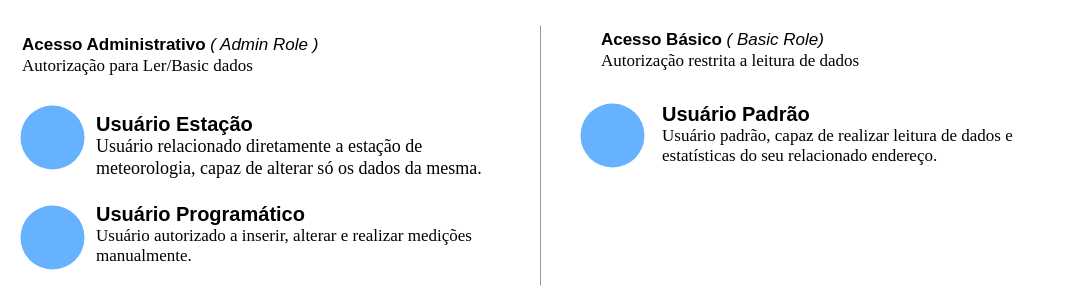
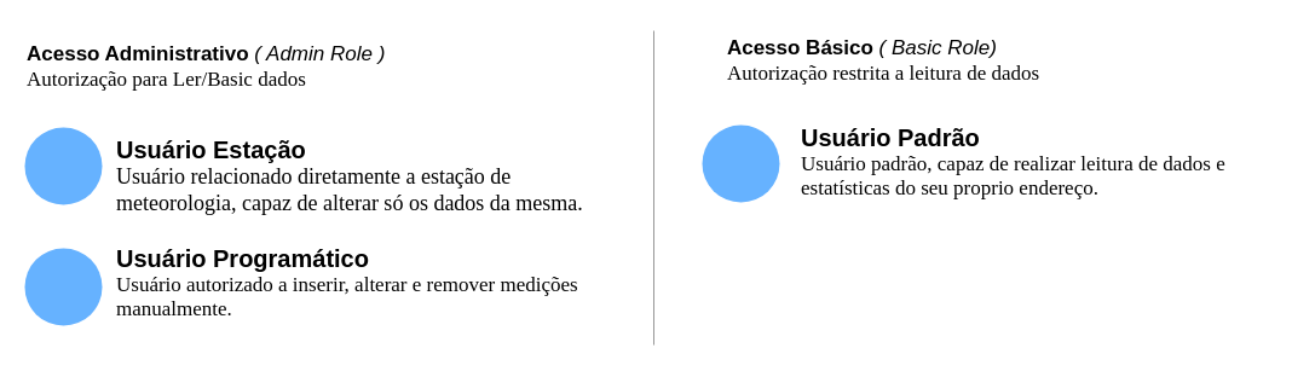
  <mxCell id="0" />
  <mxCell id="1" parent="0" />
  <mxCell id="2" value="&lt;div&gt;&lt;b&gt;Acesso Administrativo&amp;nbsp;&lt;/b&gt;&lt;i&gt;( Admin Role )&lt;/i&gt;&lt;/div&gt;&lt;div&gt;&lt;font face=&quot;verdana&quot;&gt;Autorização para Ler/Basic dados&lt;/font&gt;&lt;/div&gt;" style="text;html=1;strokeColor=none;fillColor=none;align=left;verticalAlign=middle;whiteSpace=wrap;rounded=0;fontSize=17;" parent="1" vertex="1"><mxGeometry x="20" y="25" width="360" height="60" as="geometry" /></mxCell>
  <mxCell id="3" value="&lt;span style=&quot;font-size: 20px&quot;&gt;&lt;b&gt;Usuário Estação&lt;br&gt;&lt;/b&gt;&lt;/span&gt;&lt;div style=&quot;font-size: 17px&quot;&gt;&lt;span style=&quot;font-family: &amp;#34;verdana&amp;#34;&quot;&gt;&lt;font style=&quot;font-size: 18px&quot;&gt;Usuário relacionado diretamente a estação de meteorologia, capaz de alterar só os dados da mesma&lt;/font&gt;&lt;/span&gt;&lt;span style=&quot;font-size: 18px ; font-family: &amp;#34;verdana&amp;#34;&quot;&gt;.&lt;/span&gt;&lt;/div&gt;" style="strokeColor=none;fillColor=none;fontColor=#000000;perimeter=none;whiteSpace=wrap;resizeWidth=1;align=left;spacing=2;fontSize=14;verticalAlign=top;html=1;" parent="1" vertex="1"><mxGeometry x="94" y="105" width="396" height="80" as="geometry" /></mxCell>
- <mxCell id="4" value="&lt;span style=&quot;font-size: 20px&quot;&gt;&lt;b&gt;Usuário Programático&lt;/b&gt;&amp;nbsp;&lt;/span&gt;&lt;br&gt;&lt;span style=&quot;font-family: &amp;#34;verdana&amp;#34; ; font-size: 17px&quot;&gt;Usuário autorizado a inserir, alterar e realizar medições manualmente.&lt;/span&gt;" style="strokeColor=none;fillColor=none;fontColor=#000000;perimeter=none;whiteSpace=wrap;resizeWidth=1;align=left;spacing=2;fontSize=14;verticalAlign=top;html=1;" parent="1" vertex="1"><mxGeometry x="94" y="195" width="386" height="72" as="geometry" /></mxCell>
+ <mxCell id="4" value="&lt;span style=&quot;font-size: 20px&quot;&gt;&lt;b&gt;Usuário Programático&lt;/b&gt;&amp;nbsp;&lt;/span&gt;&lt;br&gt;&lt;span style=&quot;font-family: &amp;#34;verdana&amp;#34; ; font-size: 17px&quot;&gt;Usuário autorizado a inserir, alterar e remover medições manualmente.&lt;/span&gt;" style="strokeColor=none;fillColor=none;fontColor=#000000;perimeter=none;whiteSpace=wrap;resizeWidth=1;align=left;spacing=2;fontSize=14;verticalAlign=top;html=1;" parent="1" vertex="1"><mxGeometry x="94" y="195" width="386" height="72" as="geometry" /></mxCell>
  <mxCell id="5" value="&lt;div style=&quot;text-align: left&quot;&gt;&lt;b&gt;Acesso Básico &lt;/b&gt;&lt;i&gt;( Basic Role)&lt;/i&gt;&lt;/div&gt;&lt;div style=&quot;text-align: left&quot;&gt;&lt;span style=&quot;font-family: &amp;#34;verdana&amp;#34;&quot;&gt;&lt;font style=&quot;font-size: 17px&quot;&gt;Autorização restrita a leitura de dados&lt;/font&gt;&lt;/span&gt;&lt;br&gt;&lt;/div&gt;" style="text;html=1;strokeColor=none;fillColor=none;align=center;verticalAlign=middle;whiteSpace=wrap;rounded=0;fontSize=17;" parent="1" vertex="1"><mxGeometry x="595" y="20" width="270" height="60" as="geometry" /></mxCell>
- <mxCell id="6" value="&lt;span style=&quot;font-size: 20px&quot;&gt;&lt;b&gt;Usuário Padrão&lt;br&gt;&lt;/b&gt;&lt;/span&gt;&lt;div style=&quot;font-size: 17px&quot;&gt;&lt;div&gt;&lt;span style=&quot;font-family: &amp;#34;verdana&amp;#34;&quot;&gt;Usuário padrão, capaz de realizar leitura de dados e estatísticas do seu relacionado endereço.&lt;/span&gt;&lt;br&gt;&lt;/div&gt;&lt;div&gt;&lt;span style=&quot;font-family: &amp;#34;verdana&amp;#34;&quot;&gt;&lt;br&gt;&lt;/span&gt;&lt;/div&gt;&lt;/div&gt;" style="strokeColor=none;fillColor=none;fontColor=#000000;perimeter=none;whiteSpace=wrap;resizeWidth=1;align=left;spacing=2;fontSize=14;verticalAlign=top;html=1;" parent="1" vertex="1"><mxGeometry x="660" y="95" width="386" height="70" as="geometry" /></mxCell>
+ <mxCell id="6" value="&lt;span style=&quot;font-size: 20px&quot;&gt;&lt;b&gt;Usuário Padrão&lt;br&gt;&lt;/b&gt;&lt;/span&gt;&lt;div style=&quot;font-size: 17px&quot;&gt;&lt;div&gt;&lt;span style=&quot;font-family: &amp;#34;verdana&amp;#34;&quot;&gt;Usuário padrão, capaz de realizar leitura de dados e estatísticas do seu proprio endereço.&lt;/span&gt;&lt;br&gt;&lt;/div&gt;&lt;div&gt;&lt;span style=&quot;font-family: &amp;#34;verdana&amp;#34;&quot;&gt;&lt;br&gt;&lt;/span&gt;&lt;/div&gt;&lt;/div&gt;" style="strokeColor=none;fillColor=none;fontColor=#000000;perimeter=none;whiteSpace=wrap;resizeWidth=1;align=left;spacing=2;fontSize=14;verticalAlign=top;html=1;" parent="1" vertex="1"><mxGeometry x="660" y="95" width="386" height="70" as="geometry" /></mxCell>
  <mxCell id="7" value="" style="line;strokeWidth=1;direction=south;html=1;rounded=1;fillColor=#99FFCC;gradientColor=none;align=left;strokeColor=#999999;" parent="1" vertex="1"><mxGeometry x="535" y="25" width="10" height="260" as="geometry" /></mxCell>
  <mxCell id="8" value="" style="group" parent="1" vertex="1" connectable="0"><mxGeometry x="20" y="105" width="64" height="64" as="geometry" /></mxCell>
  <mxCell id="9" value="&lt;span style=&quot;color: rgba(0 , 0 , 0 , 0) ; font-family: monospace ; font-size: 0px&quot;&gt;%3CmxGraphModel%3E%3Croot%3E%3CmxCell%20id%3D%220%22%2F%3E%3CmxCell%20id%3D%221%22%20parent%3D%220%22%2F%3E%3CmxCell%20id%3D%222%22%20value%3D%22%22%20style%3D%22shape%3Dimage%3Bhtml%3D1%3BverticalAlign%3Dtop%3BverticalLabelPosition%3Dbottom%3BlabelBackgroundColor%3D%23ffffff%3BimageAspect%3D0%3Baspect%3Dfixed%3Bimage%3Dhttps%3A%2F%2Fcdn0.iconfinder.com%2Fdata%2Ficons%2Fzondicons%2F20%2Fstation-128.png%3BfontSize%3D9%3B%22%20vertex%3D%221%22%20parent%3D%221%22%3E%3CmxGeometry%20x%3D%22370%22%20y%3D%22350%22%20width%3D%2252%22%20height%3D%2252%22%20as%3D%22geometry%22%2F%3E%3C%2FmxCell%3E%3C%2Froot%3E%3C%2FmxGraphModel%3E&lt;/span&gt;" style="strokeColor=none;html=1;whiteSpace=wrap;fillColor=#66B2FF;fontColor=#DEE2E6;align=left;rounded=1;arcSize=50;" parent="8" vertex="1"><mxGeometry width="64" height="64" as="geometry" /></mxCell>
  <mxCell id="10" value="" style="shape=image;html=1;verticalAlign=top;verticalLabelPosition=bottom;labelBackgroundColor=#ffffff;imageAspect=0;aspect=fixed;image=https://cdn0.iconfinder.com/data/icons/zondicons/20/station-128.png;fontSize=9;" parent="8" vertex="1"><mxGeometry x="15" y="15" width="34" height="34" as="geometry" /></mxCell>
  <mxCell id="11" value="" style="group" parent="1" vertex="1" connectable="0"><mxGeometry x="20" y="205" width="64" height="64" as="geometry" /></mxCell>
  <mxCell id="12" value="" style="strokeColor=none;html=1;whiteSpace=wrap;fillColor=#66B2FF;fontColor=#DEE2E6;align=left;rounded=1;arcSize=50;" parent="11" vertex="1"><mxGeometry width="64" height="64" as="geometry" /></mxCell>
  <mxCell id="13" value="" style="shape=image;html=1;verticalAlign=top;verticalLabelPosition=bottom;labelBackgroundColor=#ffffff;imageAspect=0;aspect=fixed;image=https://cdn2.iconfinder.com/data/icons/pinpoint-interface/48/admin-128.png;rounded=1;fontSize=17;strokeColor=#999999;strokeWidth=1;fillColor=#99FFCC;gradientColor=none;" parent="11" vertex="1"><mxGeometry x="13.5" y="13.5" width="37" height="37" as="geometry" /></mxCell>
  <mxCell id="14" value="&lt;span style=&quot;color: rgba(0 , 0 , 0 , 0) ; font-family: monospace ; font-size: 0px&quot;&gt;%3CmxGraphModel%3E%3Croot%3E%3CmxCell%20id%3D%220%22%2F%3E%3CmxCell%20id%3D%221%22%20parent%3D%220%22%2F%3E%3CmxCell%20id%3D%222%22%20value%3D%22%22%20style%3D%22shape%3Dimage%3Bhtml%3D1%3BverticalAlign%3Dtop%3BverticalLabelPosition%3Dbottom%3BlabelBackgroundColor%3D%23ffffff%3BimageAspect%3D0%3Baspect%3Dfixed%3Bimage%3Dhttps%3A%2F%2Fcdn0.iconfinder.com%2Fdata%2Ficons%2Fzondicons%2F20%2Fstation-128.png%3BfontSize%3D9%3B%22%20vertex%3D%221%22%20parent%3D%221%22%3E%3CmxGeometry%20x%3D%22370%22%20y%3D%22350%22%20width%3D%2252%22%20height%3D%2252%22%20as%3D%22geometry%22%2F%3E%3C%2FmxCell%3E%3C%2Froot%3E%3C%2FmxGraphModel%3E&lt;/span&gt;" style="strokeColor=none;html=1;whiteSpace=wrap;fillColor=#66B2FF;fontColor=#DEE2E6;align=left;rounded=1;arcSize=50;" parent="1" vertex="1"><mxGeometry x="580" y="103" width="64" height="64" as="geometry" /></mxCell>
  <mxCell id="15" value="" style="shape=image;html=1;verticalAlign=top;verticalLabelPosition=bottom;labelBackgroundColor=#ffffff;imageAspect=0;aspect=fixed;image=https://cdn2.iconfinder.com/data/icons/web-solid/32/user-128.png;rounded=1;fontSize=17;strokeColor=#999999;strokeWidth=1;fillColor=#99CCFF;gradientColor=none;" parent="1" vertex="1"><mxGeometry x="596" y="117" width="32" height="32" as="geometry" /></mxCell>
